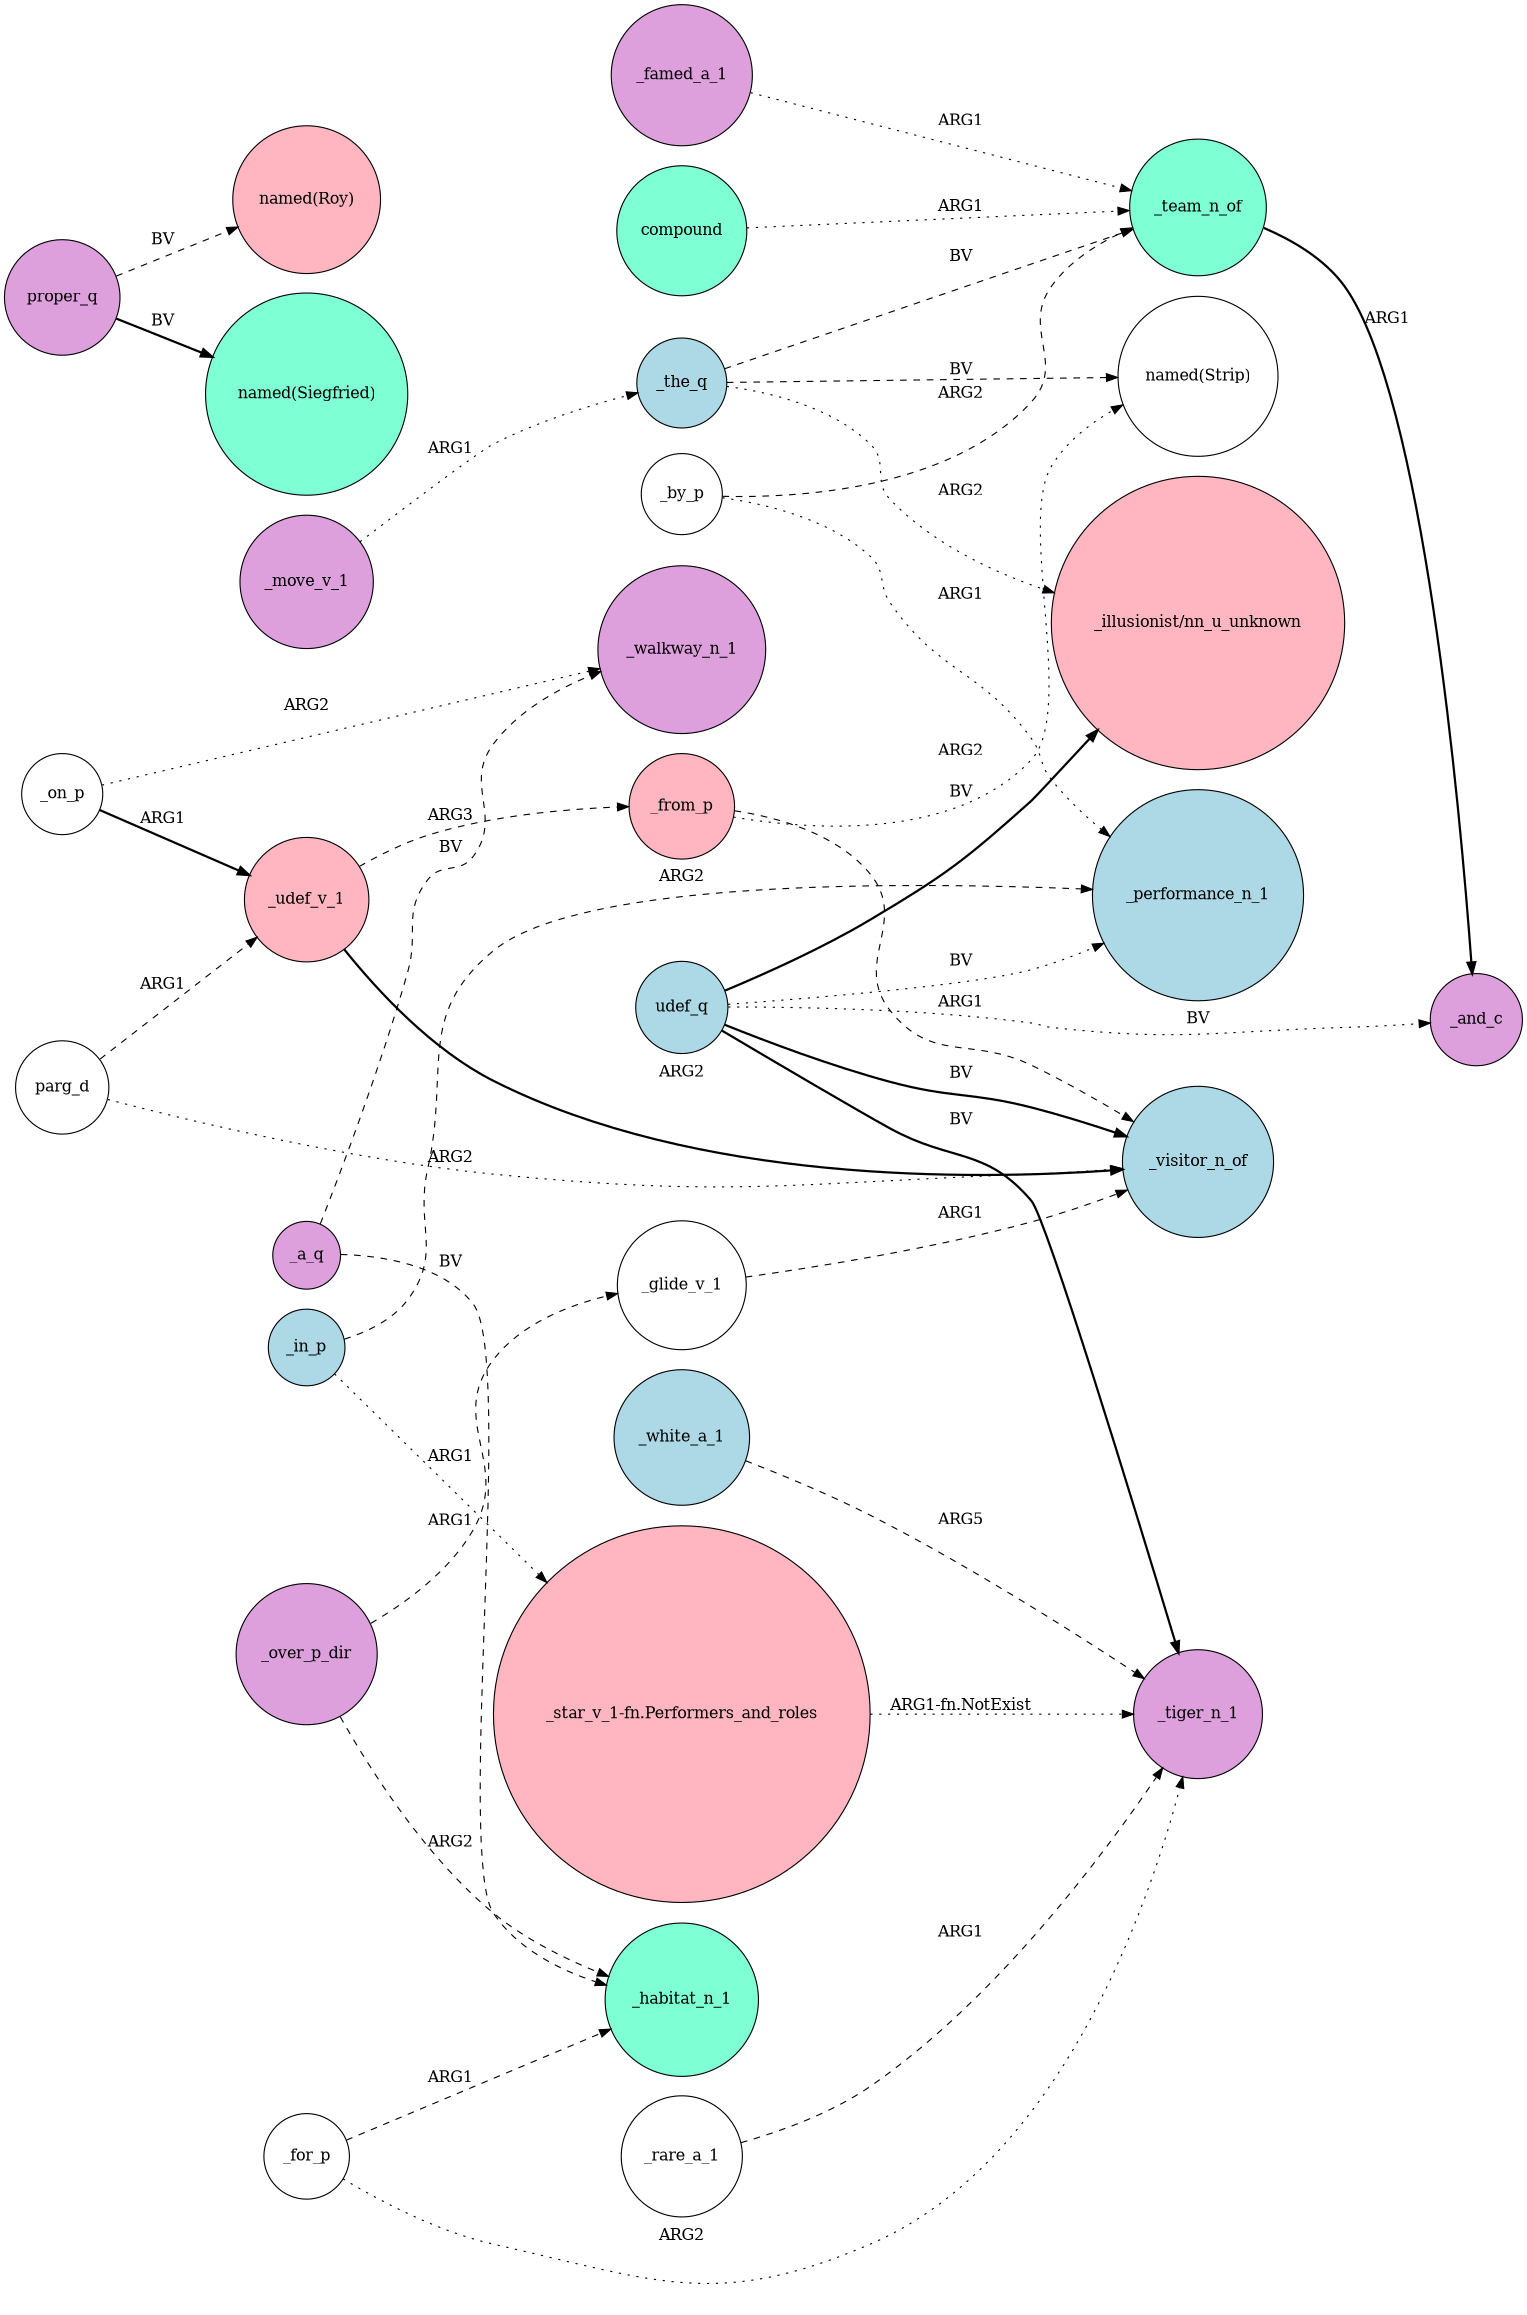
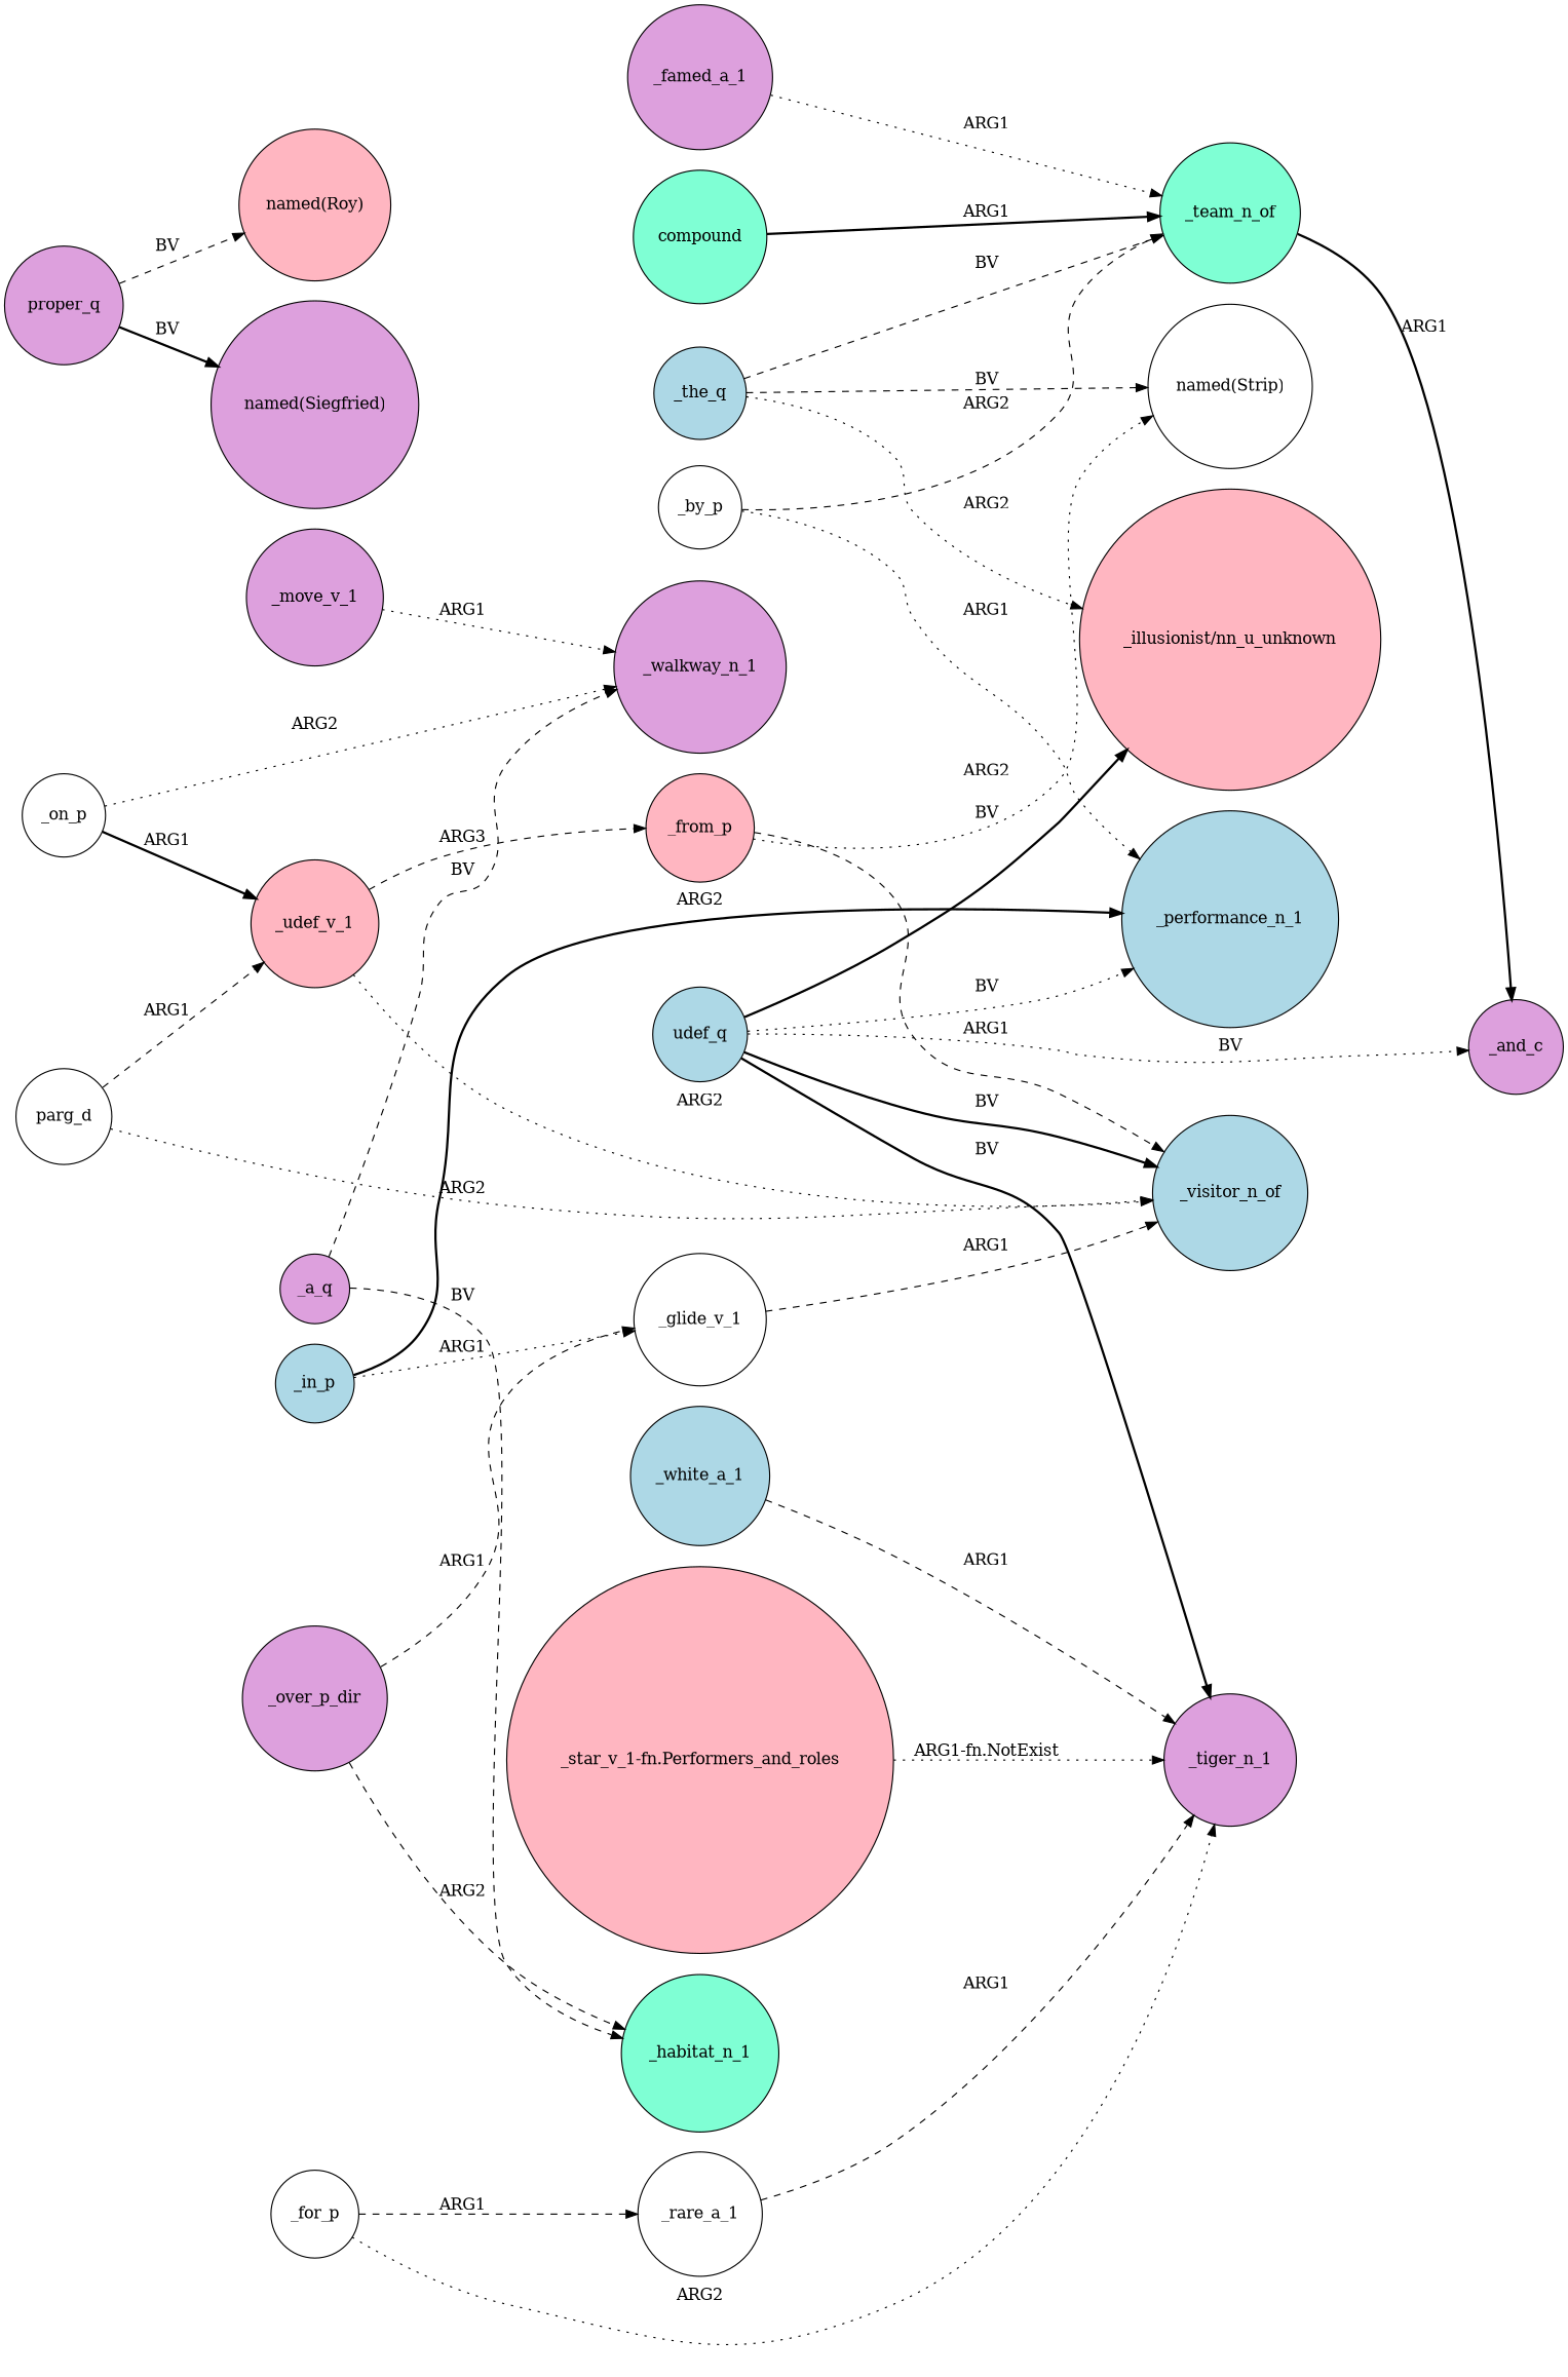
  digraph {
    rankdir=LR
    node [fillcolor=plum shape=circle style=filled]
    edge [style=dashed]
    compound [fillcolor=aquamarine]
    _team_n_of [fillcolor=aquamarine]
    "_illusionist/nn_u_unknown" [fillcolor=lightpink]
    _and_c
    udef_q [fillcolor=lightblue]
    _visitor_n_of [fillcolor=lightblue]
    _tiger_n_1
    _performance_n_1 [fillcolor=lightblue]
    "named(Roy)" [fillcolor=lightpink]
    proper_q
-   "named(Siegfried)" [fillcolor=aquamarine]
+   "named(Siegfried)"
    n12 [fillcolor=lightpink label=_udef_v_1]
    _from_p [fillcolor=lightpink]
    "named(Strip)" [fillcolor=white]
    _on_p [fillcolor=white]
    _walkway_n_1
    _for_p [fillcolor=white]
    _habitat_n_1 [fillcolor=aquamarine]
    _by_p [fillcolor=white]
    _a_q
    _rare_a_1 [fillcolor=white]
    _white_a_1 [fillcolor=lightblue]
    _glide_v_1 [fillcolor=white]
    parg_d [fillcolor=white]
    _in_p [fillcolor=lightblue]
    "_star_v_1-fn.Performers_and_roles" [fillcolor=lightpink]
    _move_v_1
    _the_q [fillcolor=lightblue]
    _famed_a_1
    _over_p_dir
-   compound -> _team_n_of [label=ARG1 style=dotted]
+   compound -> _team_n_of [label=ARG1 style=bold]
    _team_n_of -> _and_c [label=ARG1 style=bold]
    udef_q -> "_illusionist/nn_u_unknown" [label=BV style=bold]
    udef_q -> _and_c [label=BV style=dotted]
    udef_q -> _visitor_n_of [label=BV style=bold]
    udef_q -> _tiger_n_1 [label=BV style=bold]
    udef_q -> _performance_n_1 [label=BV style=dotted]
    proper_q -> "named(Roy)" [label=BV]
    proper_q -> "named(Siegfried)" [label=BV style=bold]
-   n12 -> _visitor_n_of [label=ARG2 style=bold]
+   n12 -> _visitor_n_of [label=ARG2 style=dotted]
    n12 -> _from_p [label=ARG3]
    _from_p -> _visitor_n_of [label=ARG1]
    _from_p -> "named(Strip)" [label=ARG2 style=dotted]
    _on_p -> n12 [label=ARG1 style=bold]
    _on_p -> _walkway_n_1 [label=ARG2 style=dotted]
    _for_p -> _tiger_n_1 [label=ARG2 style=dotted]
-   _for_p -> _habitat_n_1 [label=ARG1]
+   _for_p -> _rare_a_1 [label=ARG1]
    _by_p -> _team_n_of [label=ARG2]
    _by_p -> _performance_n_1 [label=ARG1 style=dotted]
    _a_q -> _walkway_n_1 [label=BV]
    _a_q -> _habitat_n_1 [label=BV]
    _rare_a_1 -> _tiger_n_1 [label=ARG1]
-   _white_a_1 -> _tiger_n_1 [label=ARG5]
+   _white_a_1 -> _tiger_n_1 [label=ARG1]
    _glide_v_1 -> _visitor_n_of [label=ARG1]
    parg_d -> _visitor_n_of [label=ARG2 style=dotted]
    parg_d -> n12 [label=ARG1]
-   _in_p -> _performance_n_1 [label=ARG2]
-   _in_p -> "_star_v_1-fn.Performers_and_roles" [label=ARG1 style=dotted]
+   _in_p -> _performance_n_1 [label=ARG2 style=bold]
+   _in_p -> _glide_v_1 [label=ARG1 style=dotted]
    "_star_v_1-fn.Performers_and_roles" -> _tiger_n_1 [label="ARG1-fn.NotExist" style=dotted]
-   _move_v_1 -> _the_q [label=ARG1 style=dotted]
+   _move_v_1 -> _walkway_n_1 [label=ARG1 style=dotted]
    _the_q -> _team_n_of [label=BV]
    _the_q -> "_illusionist/nn_u_unknown" [label=ARG2 style=dotted]
    _the_q -> "named(Strip)" [label=BV]
    _famed_a_1 -> _team_n_of [label=ARG1 style=dotted]
    _over_p_dir -> _habitat_n_1 [label=ARG2]
    _over_p_dir -> _glide_v_1 [label=ARG1]
  }
